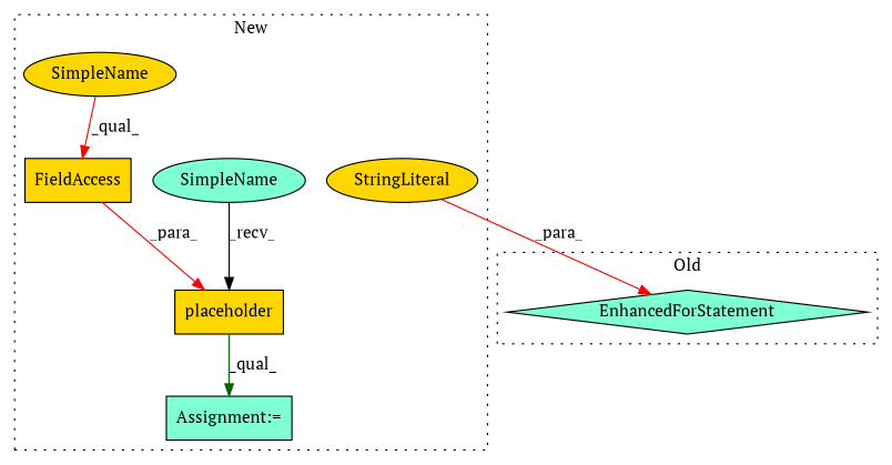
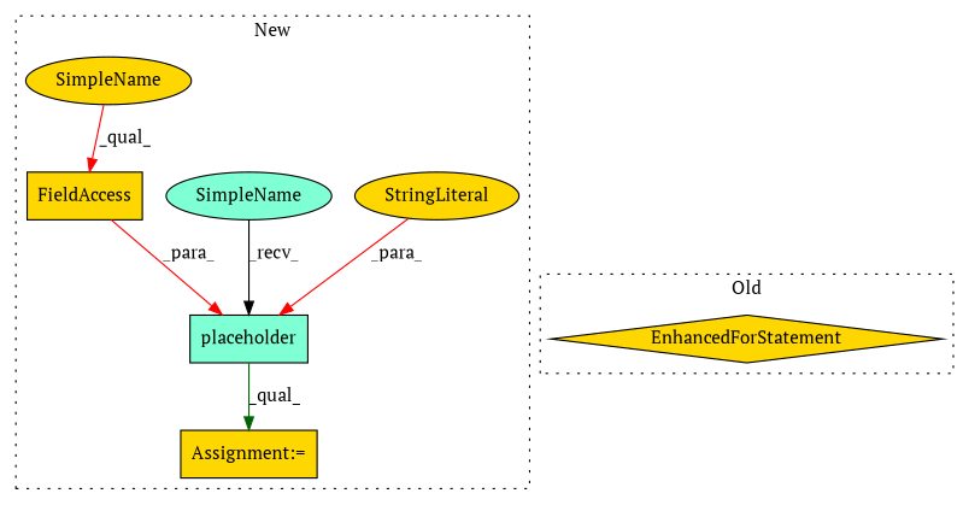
  digraph {
    fontname="PT Serif"
    node [a=42 fillcolor=gold fontname="PT Serif" l=10 s=1701 shape=box style=filled]
    edge [color=red fontname="PT Serif"]
-   n1 [a=32 l="12,1" label=placeholder s="1689,1737"]
+   n1 [a=32 fillcolor=aquamarine l="12,1" label=placeholder s="1689,1737"]
    n2 [a=22 l=18 label=FieldAccess]
    n3 [a=45 l=9 label=StringLiteral s=1728 shape=ellipse]
-   n4 [a=7 fillcolor=aquamarine l=1 label="Assignment:=" s=1677]
+   n4 [a=7 l=1 label="Assignment:=" s=1677]
    n5 [fillcolor=aquamarine label=SimpleName s=1678 shape=ellipse]
    n6 [label=SimpleName shape=ellipse]
-   n7 [a=70 fillcolor=aquamarine l="78,2" label=EnhancedForStatement s="7133,7251" shape=diamond]
+   n7 [a=70 l="78,2" label=EnhancedForStatement s="7133,7251" shape=diamond]
    subgraph cluster_1 {
      label=New
      style=dotted
      n1
      n2
      n3
      n4
      n5
      n6
    }
    subgraph cluster_2 {
      label=Old
      style=dotted
      n7
    }
    n1 -> n4 [color=darkgreen label=_qual_]
    n2 -> n1 [label=_para_]
-   n3 -> n7 [label=_para_]
+   n3 -> n1 [label=_para_]
    n5 -> n1 [color=black label=_recv_]
    n6 -> n2 [label=_qual_]
  }
